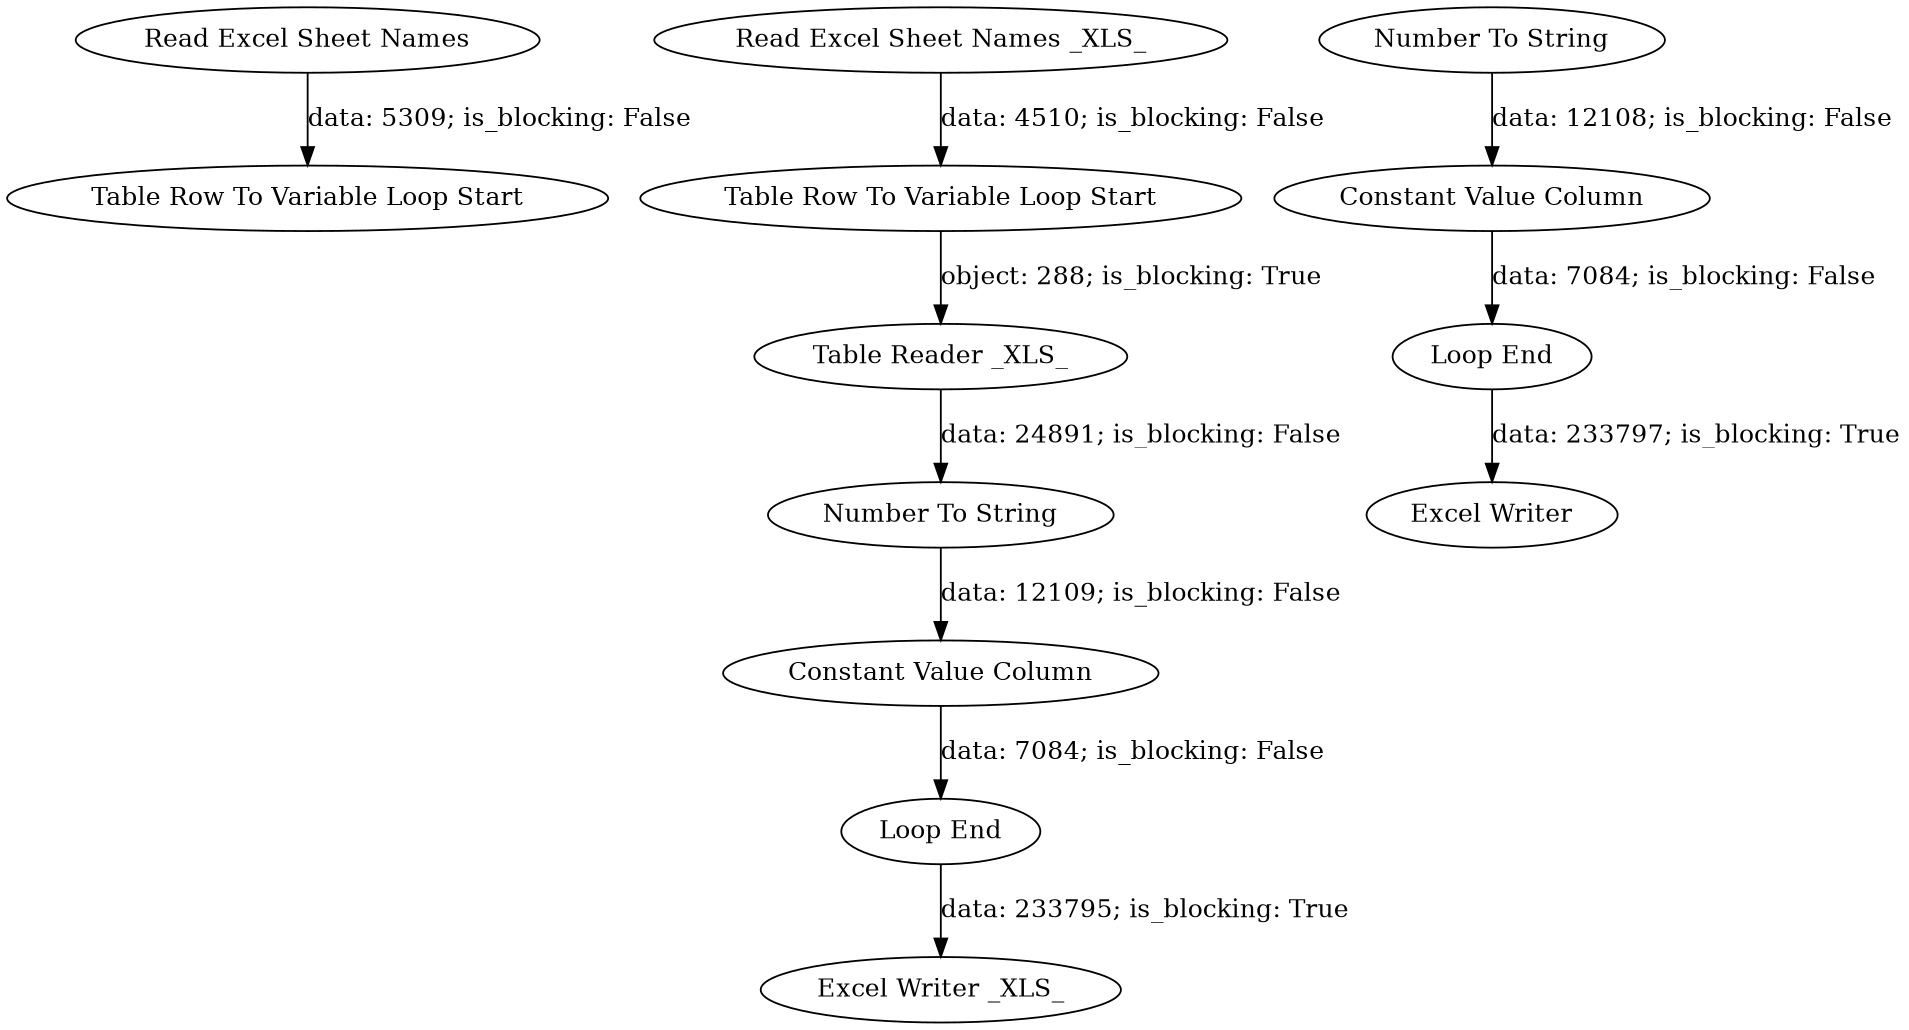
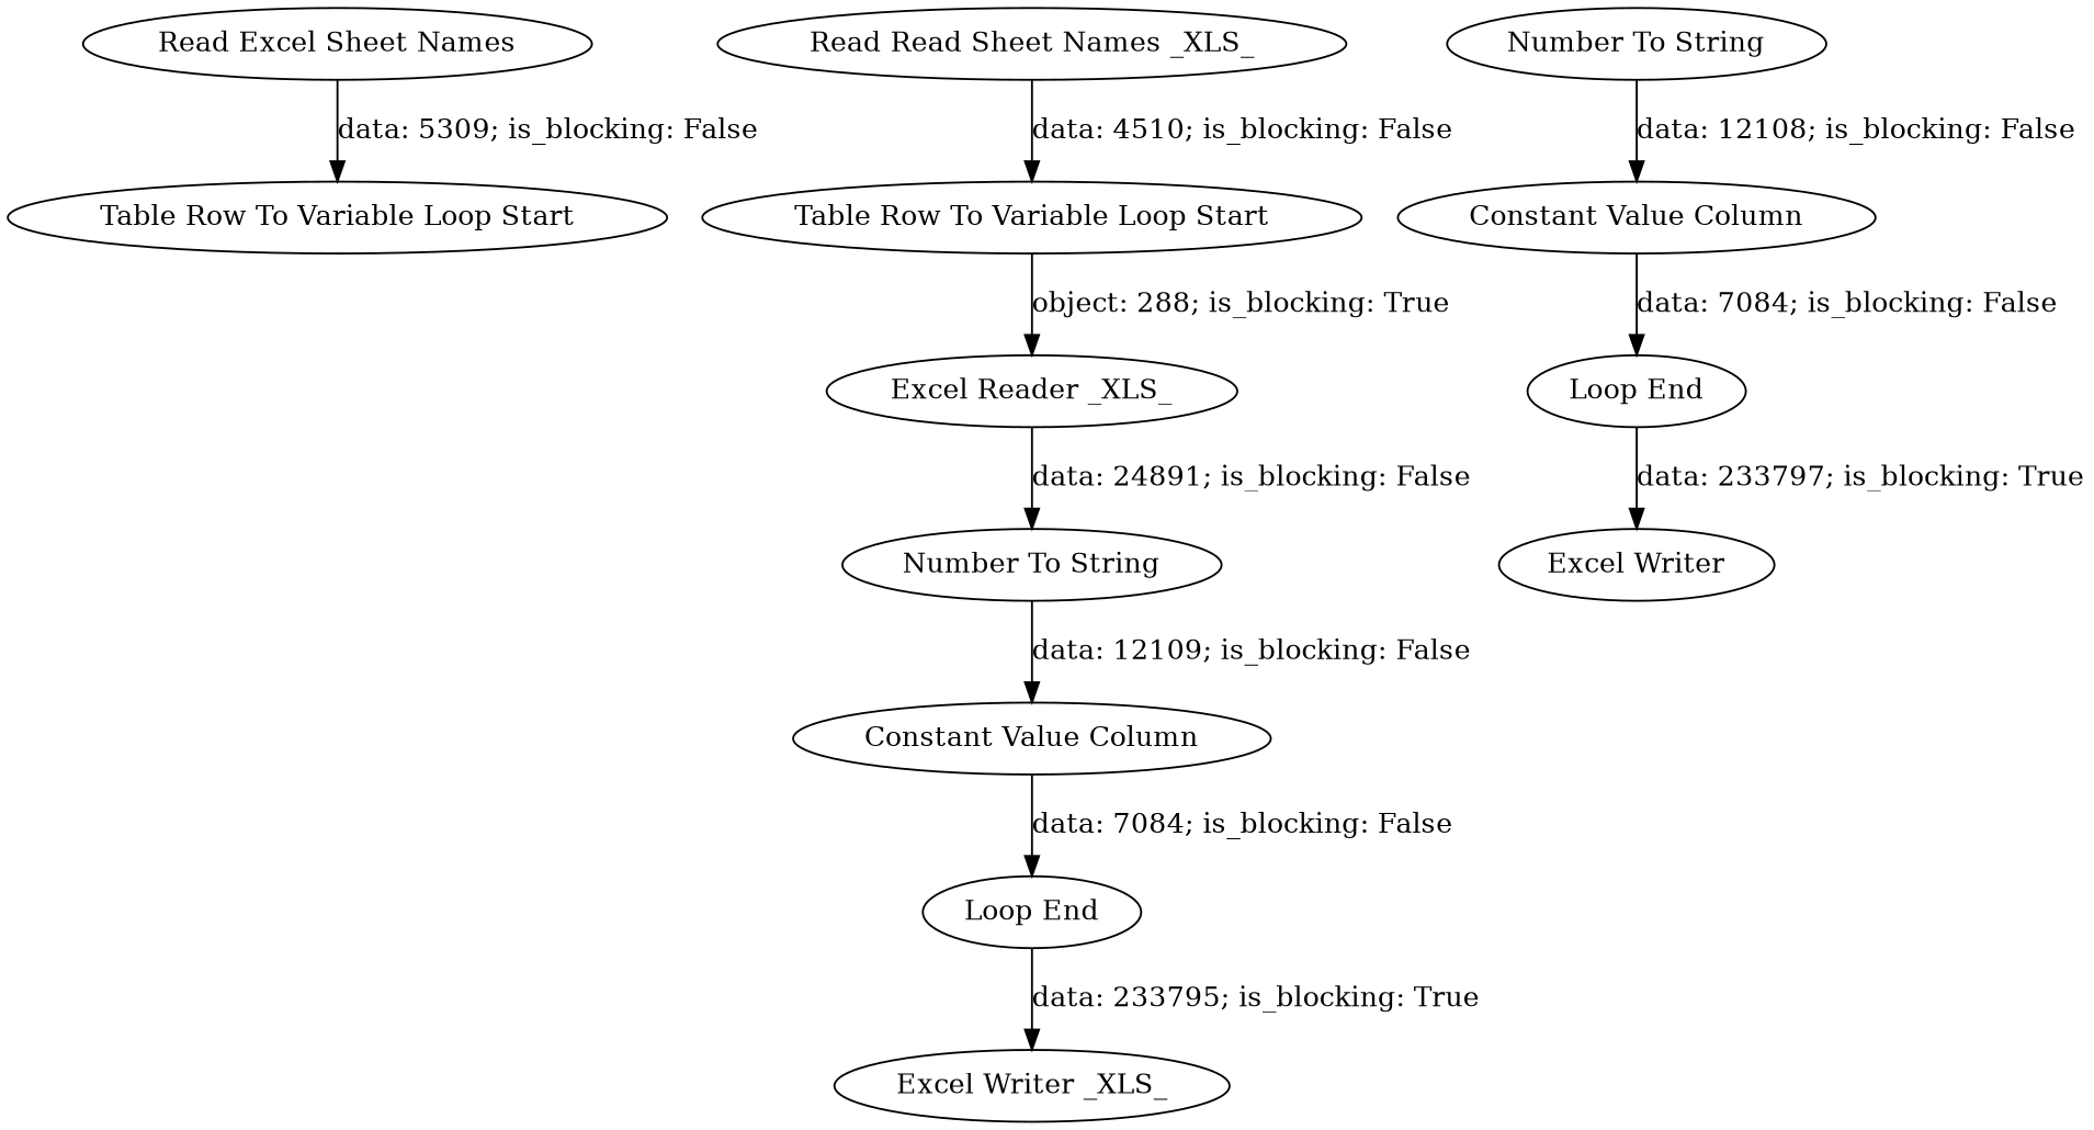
  digraph {
    rankdir=TB
    n1 [label="Read Excel Sheet Names"]
    n2 [label="Table Row To Variable Loop Start"]
    n3 [label="Table Row To Variable Loop Start"]
-   n4 [label="Table Reader _XLS_"]
+   n4 [label="Excel Reader _XLS_"]
    n5 [label="Number To String"]
-   n6 [label="Read Excel Sheet Names _XLS_"]
+   n6 [label="Read Read Sheet Names _XLS_"]
    n7 [label="Excel Writer"]
    n8 [label="Number To String"]
    n9 [label="Constant Value Column"]
    n10 [label="Loop End"]
    n11 [label="Constant Value Column"]
    n12 [label="Excel Writer _XLS_"]
    n13 [label="Loop End"]
    n1 -> n2 [label="data: 5309; is_blocking: False"]
    n3 -> n4 [label="object: 288; is_blocking: True"]
    n4 -> n5 [label="data: 24891; is_blocking: False"]
    n5 -> n11 [label="data: 12109; is_blocking: False"]
    n6 -> n3 [label="data: 4510; is_blocking: False"]
    n8 -> n9 [label="data: 12108; is_blocking: False"]
    n9 -> n10 [label="data: 7084; is_blocking: False"]
    n10 -> n7 [label="data: 233797; is_blocking: True"]
    n11 -> n13 [label="data: 7084; is_blocking: False"]
    n13 -> n12 [label="data: 233795; is_blocking: True"]
  }
